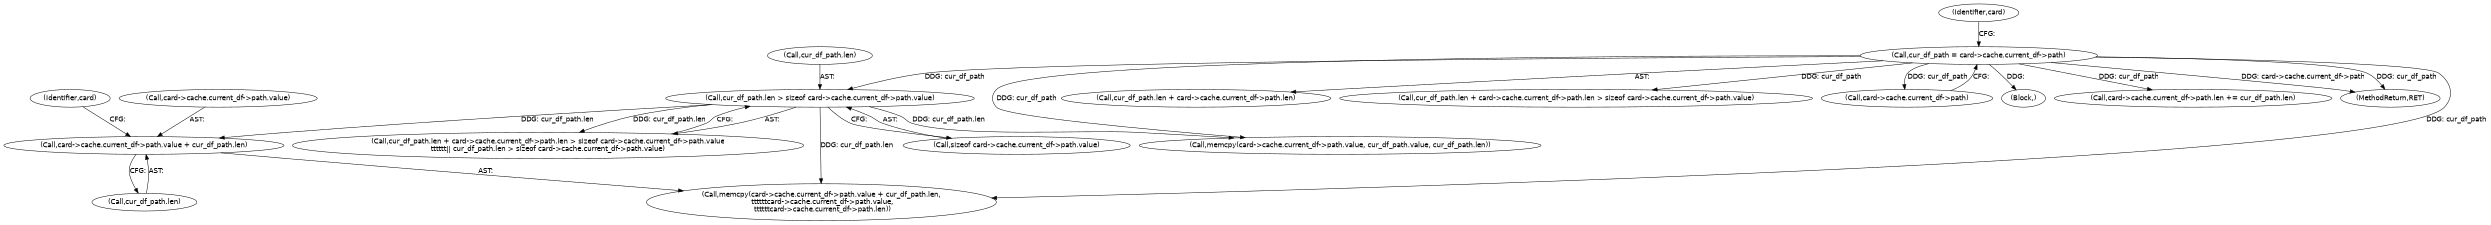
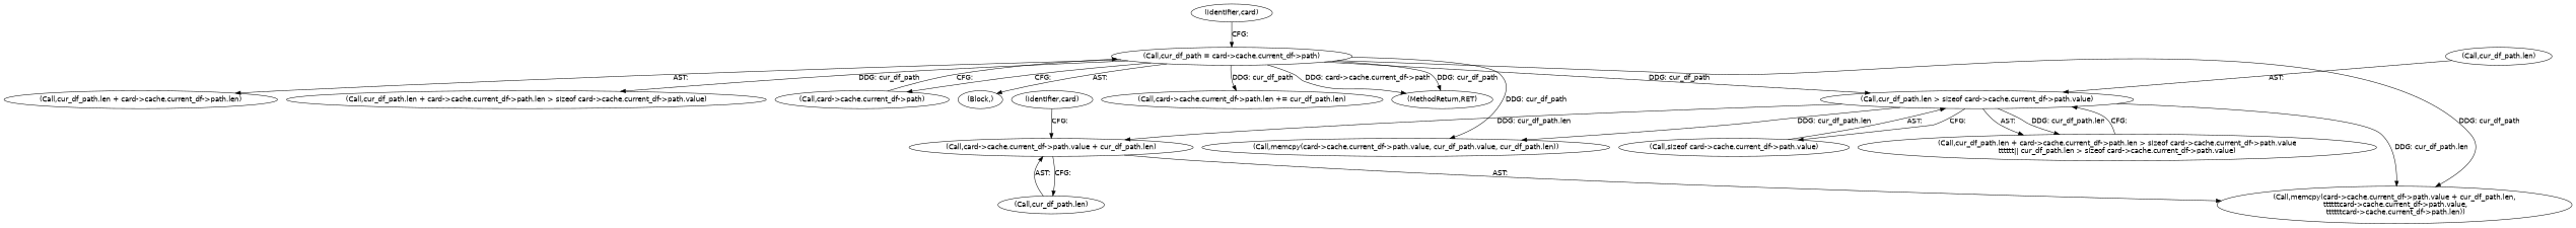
  digraph {
    fontname="DejaVu Sans"
    node [fontname="DejaVu Sans"]
    edge [fontname="DejaVu Sans"]
    n1 [label="(Call,card->cache.current_df->path.value + cur_df_path.len)"]
    n2 [label="(Call,cur_df_path.len)"]
    n3 [label="(Call,memcpy(card->cache.current_df->path.value + cur_df_path.len,\n \t\t\t\t\t\tcard->cache.current_df->path.value,\n \t\t\t\t\t\tcard->cache.current_df->path.len))"]
    n4 [label="(Call,cur_df_path.len > sizeof card->cache.current_df->path.value)"]
    n5 [label="(Call,cur_df_path.len + card->cache.current_df->path.len > sizeof card->cache.current_df->path.value\n\t\t\t\t\t\t|| cur_df_path.len > sizeof card->cache.current_df->path.value)"]
    n6 [label="(Call,memcpy(card->cache.current_df->path.value, cur_df_path.value, cur_df_path.len))"]
    n7 [label="(Call,sizeof card->cache.current_df->path.value)"]
    n8 [label="(Call,cur_df_path = card->cache.current_df->path)"]
    n9 [label="(Call,cur_df_path.len + card->cache.current_df->path.len)"]
    n10 [label="(Call,cur_df_path.len + card->cache.current_df->path.len > sizeof card->cache.current_df->path.value)"]
    n11 [label="(Call,card->cache.current_df->path)"]
    n12 [label="(Block,)"]
    n13 [label="(Call,card->cache.current_df->path.len += cur_df_path.len)"]
    n14 [label="(MethodReturn,RET)"]
    n15 [label="(Call,cur_df_path.len)"]
    n16 [label="(Identifier,card)"]
-   n17 [label="(Call,card->cache.current_df->path.value)"]
    n18 [label="(Identifier,card)"]
    n1 -> n2 [label="CFG: "]
    n1 -> n3 [label="AST: "]
    n2 -> n1 [label="AST: "]
    n4 -> n1 [label="DDG: cur_df_path.len"]
    n4 -> n3 [label="DDG: cur_df_path.len"]
    n4 -> n5 [label="AST: "]
    n4 -> n5 [label="DDG: cur_df_path.len"]
    n4 -> n6 [label="DDG: cur_df_path.len"]
    n4 -> n7 [label="CFG: "]
    n5 -> n4 [label="CFG: "]
    n7 -> n4 [label="AST: "]
    n8 -> n3 [label="DDG: cur_df_path"]
    n8 -> n4 [label="DDG: cur_df_path"]
    n8 -> n6 [label="DDG: cur_df_path"]
    n8 -> n9 [label="AST: "]
    n8 -> n10 [label="DDG: cur_df_path"]
-   n8 -> n11 [label="DDG: cur_df_path"]
-   n8 -> n12 [label="DDG: "]
+   n8 -> n11 [label="CFG: "]
+   n8 -> n12 [label="AST: "]
    n8 -> n13 [label="DDG: cur_df_path"]
    n8 -> n14 [label="DDG: card->cache.current_df->path"]
    n8 -> n14 [label="DDG: cur_df_path"]
    n11 -> n8 [label="CFG: "]
    n15 -> n4 [label="AST: "]
    n16 -> n1 [label="CFG: "]
-   n17 -> n1 [label="AST: "]
    n18 -> n8 [label="CFG: "]
  }
